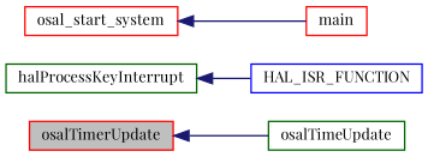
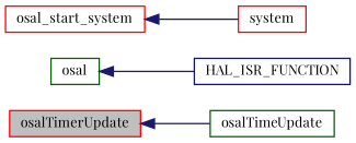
  digraph {
    fontname="Playfair Display"
    rankdir=LR
    node [color=red fillcolor=white fontname="Playfair Display" fontsize=10 shape=record style=filled]
    edge [color=midnightblue dir=back fontname="Playfair Display" fontsize=10 labelfontname=Helvetica labelfontsize=10 style=solid]
    n1 [fillcolor=grey75 fontcolor=black height=0.2 label=osalTimerUpdate width=0.4]
    n2 [color=darkgreen height=0.2 label=osalTimeUpdate width=0.4]
-   n3 [color=darkgreen height=0.2 label=halProcessKeyInterrupt width=0.4]
+   n3 [color=darkgreen height=0.2 label=osal width=0.4]
    n4 [color=blue height=0.2 label=HAL_ISR_FUNCTION width=0.4]
    n5 [height=0.2 label=osal_start_system width=0.4]
-   n6 [height=0.2 label=main width=0.4]
+   n6 [height=0.2 label=system width=0.4]
    n1 -> n2
    n3 -> n4
    n5 -> n6
  }
